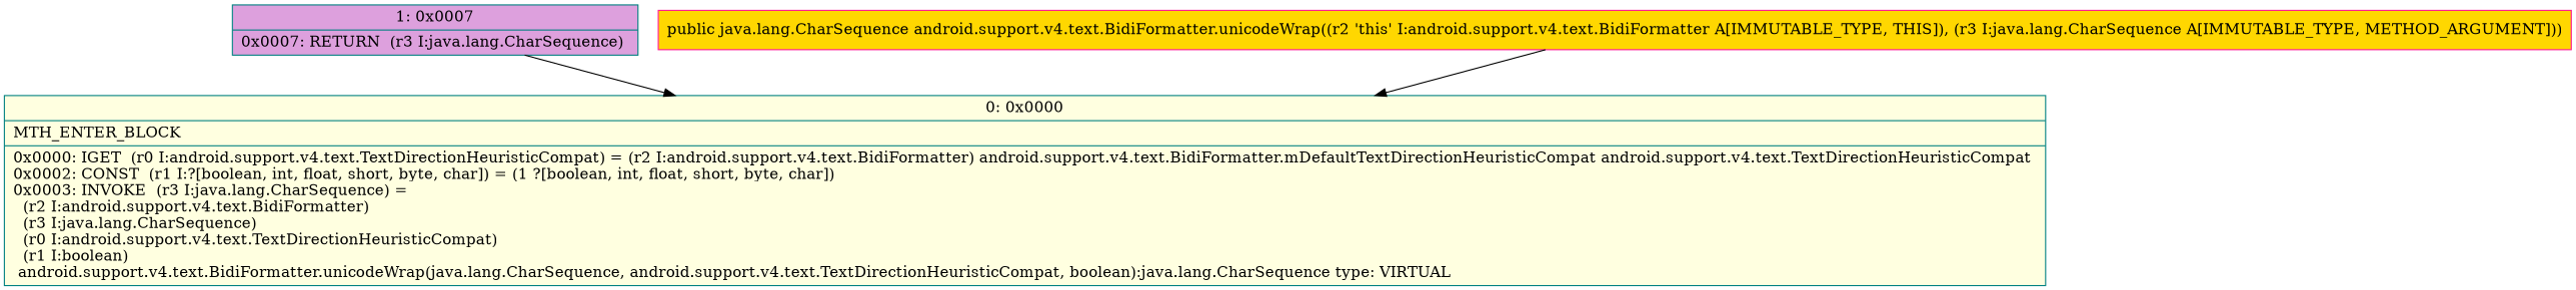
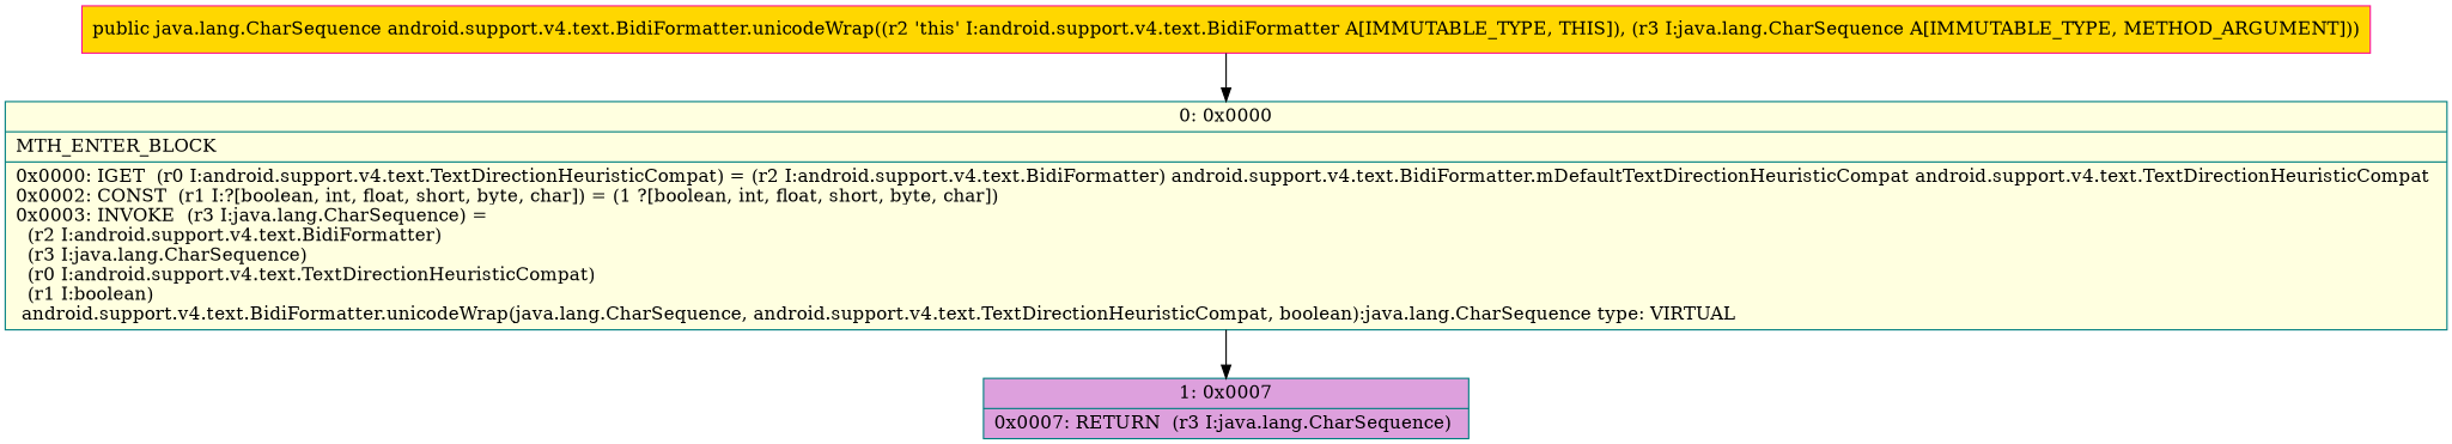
  digraph {
    node [shape=record style=filled color=teal]
    edge [style=solid]
    n1 [label="{0\:\ 0x0000|MTH_ENTER_BLOCK\l|0x0000: IGET  (r0 I:android.support.v4.text.TextDirectionHeuristicCompat) = (r2 I:android.support.v4.text.BidiFormatter) android.support.v4.text.BidiFormatter.mDefaultTextDirectionHeuristicCompat android.support.v4.text.TextDirectionHeuristicCompat \l0x0002: CONST  (r1 I:?[boolean, int, float, short, byte, char]) = (1 ?[boolean, int, float, short, byte, char]) \l0x0003: INVOKE  (r3 I:java.lang.CharSequence) = \l  (r2 I:android.support.v4.text.BidiFormatter)\l  (r3 I:java.lang.CharSequence)\l  (r0 I:android.support.v4.text.TextDirectionHeuristicCompat)\l  (r1 I:boolean)\l android.support.v4.text.BidiFormatter.unicodeWrap(java.lang.CharSequence, android.support.v4.text.TextDirectionHeuristicCompat, boolean):java.lang.CharSequence type: VIRTUAL \l}" fillcolor=lightyellow]
    n2 [label="{1\:\ 0x0007|0x0007: RETURN  (r3 I:java.lang.CharSequence) \l}" fillcolor=plum]
    n3 [label="{public java.lang.CharSequence android.support.v4.text.BidiFormatter.unicodeWrap((r2 'this' I:android.support.v4.text.BidiFormatter A[IMMUTABLE_TYPE, THIS]), (r3 I:java.lang.CharSequence A[IMMUTABLE_TYPE, METHOD_ARGUMENT])) }" fillcolor=gold color=deeppink]
-   n2 -> n1
+   n1 -> n2
    n3 -> n1
  }
